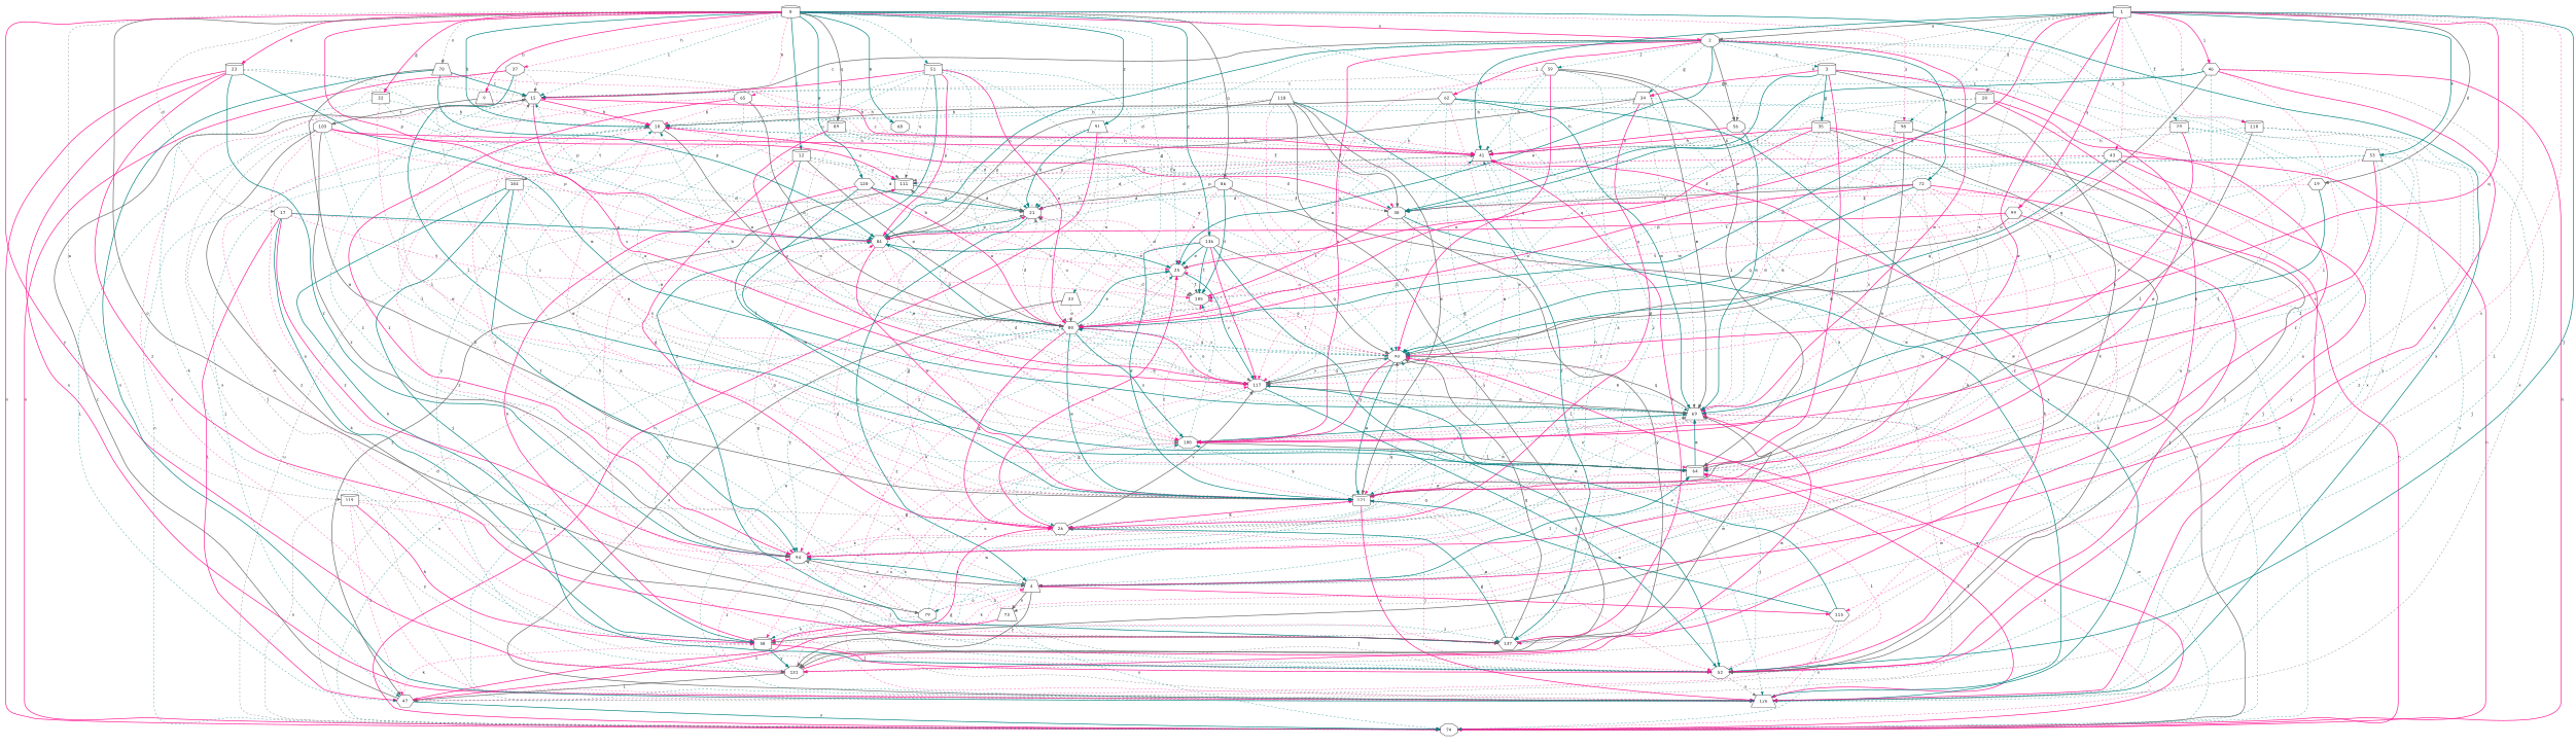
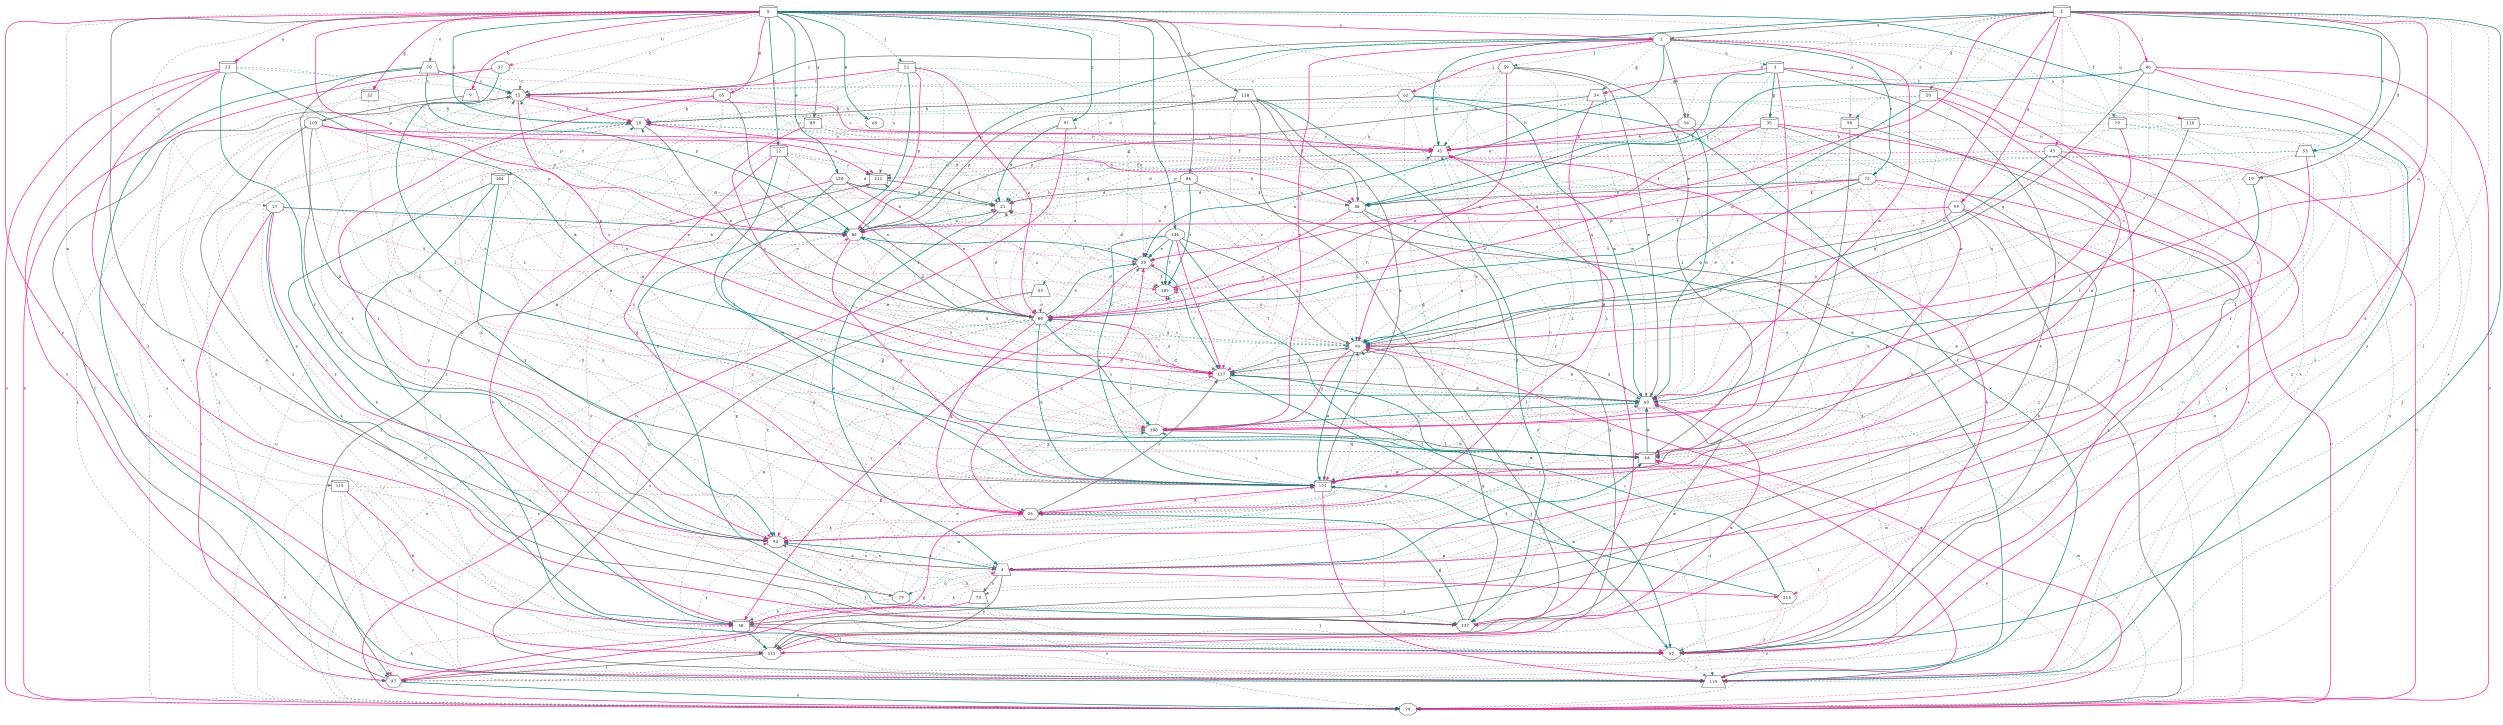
  strict digraph {
    fontname="IBM Plex Mono"
    node [fontname="IBM Plex Mono" shape=octagon]
    edge [color=teal fontname="IBM Plex Mono" style=dashed]
    0 [shape=cylinder]
    2
    9 [shape=trapezium]
    10 [shape=hexagon]
    12 [shape=cylinder]
    15 [shape=hexagon]
    17
    23 [shape=cylinder]
    32 [shape=cylinder]
    33 [shape=trapezium]
    37
    51 [shape=cylinder]
    65
    68
    70 [shape=trapezium]
    79
    84 [shape=hexagon]
    86
    89 [shape=cylinder]
    91 [shape=trapezium]
    98 [shape=cylinder]
    118 [shape=trapezium]
    119 [shape=cylinder]
    120 [shape=hexagon]
    126 [shape=trapezium]
    131
    136
    137 [shape=hexagon]
    25 [shape=hexagon]
    56
    100
    110 [shape=cylinder]
    3 [shape=cylinder]
    21
    34 [shape=trapezium]
    59 [shape=hexagon]
    62 [shape=hexagon]
    69 [shape=trapezium]
    72
    73 [shape=trapezium]
    103
    41 [shape=trapezium]
    47 [shape=hexagon]
    121 [shape=cylinder]
    30
    94
    74
    80 [shape=hexagon]
    104 [shape=cylinder]
    64 [shape=cylinder]
    4 [shape=trapezium]
    n52 [label=26 shape=hexagon]
    111 [shape=cylinder]
    117
    58 [shape=cylinder]
    105
    90
    52
    1 [shape=cylinder]
    19 [shape=hexagon]
    20 [shape=cylinder]
    29 [shape=cylinder]
    43
    46 [shape=hexagon]
    53 [shape=trapezium]
    99 [shape=hexagon]
    115 [shape=hexagon]
    35 [shape=cylinder]
    0 -> 2 [color=deeppink label=a style=bold]
    0 -> 9 [color=deeppink label=b style=bold]
    0 -> 10 [label=b style=bold]
    0 -> 12 [label=c style=bold]
    0 -> 15 [label=c]
    0 -> 17 [color=gray40 label=d]
    0 -> 23 [color=deeppink label=e style=bold]
    0 -> 32 [color=deeppink label=g style=bold]
    0 -> 33 [label=g]
    0 -> 37 [color=deeppink label=h]
    0 -> 51 [label=j]
-   0 -> 65 [color=deeppink label=m]
+   0 -> 65 [color=deeppink label=m style=bold]
    0 -> 68 [label=m style=bold]
    0 -> 70 [color=gray40 label=n]
    0 -> 79 [color=gray40 label=o style=bold]
    0 -> 84 [color=deeppink label=p style=bold]
    0 -> 86 [color=gray40 label=q style=bold]
    0 -> 89 [color=gray40 label=q style=bold]
    0 -> 91 [label=r style=bold]
    0 -> 98 [color=deeppink label=s]
+   0 -> 118 [color=gray40 label=w style=bold]
    0 -> 119 [color=gray40 label=w]
    0 -> 120 [label=w style=bold]
    0 -> 126 [label=x style=bold]
    0 -> 131 [color=deeppink label=y style=bold]
    0 -> 136 [label=z style=bold]
    0 -> 137 [label=z]
    2 -> 15 [color=gray40 label=c style=bold]
    2 -> 84 [label=p style=bold]
    2 -> 126 [color=gray40 label=x]
    2 -> 25 [label=e style=bold]
    2 -> 56 [color=gray40 label=k style=bold]
    2 -> 100 [color=deeppink label=s style=bold]
    2 -> 110 [label=u]
    2 -> 3 [label=a]
    2 -> 21 [label=d]
    2 -> 34 [label=g]
    2 -> 59 [label=l]
    2 -> 62 [color=deeppink label=l style=bold]
    2 -> 69 [color=deeppink label=m style=bold]
    2 -> 72 [label=n style=bold]
    2 -> 73 [color=gray40 label=n]
    9 -> 10 [color=deeppink label=b]
    9 -> 103 [color=gray40 label=t style=bold]
    10 -> 41 [label=h]
    10 -> 47 [label=i]
    10 -> 121 [color=deeppink label=w]
    10 -> 30 [label=f]
    10 -> 94 [color=deeppink label=r]
    10 -> 74 [label=n]
    10 -> 80 [color=gray40 label=o style=bold]
    10 -> 104 [color=gray40 label=t]
    12 -> 21 [color=gray40 label=d]
    12 -> 30 [color=gray40 label=f]
    12 -> 80 [color=gray40 label=o style=bold]
    12 -> 64 [label=l style=bold]
    12 -> 4 [color=gray40 label=a]
    12 -> n52 [color=deeppink label=g style=bold]
    12 -> 111 [label=u]
    15 -> 10 [color=deeppink label=b style=bold]
    15 -> 126 [color=deeppink label=x]
    15 -> 121 [color=gray40 label=w]
    15 -> 94 [label=r]
    15 -> 117 [color=deeppink label=v style=bold]
    17 -> 84 [label=p style=bold]
    17 -> 25 [color=deeppink label=e]
    17 -> 47 [color=deeppink label=i style=bold]
    17 -> 94 [color=deeppink label=r style=bold]
    17 -> 58 [label=k style=bold]
    17 -> 105 [color=deeppink label=t]
    23 -> 15 [color=gray40 label=c]
    23 -> 84 [label=p]
    23 -> 126 [color=deeppink label=x style=bold]
    23 -> 137 [color=deeppink label=z style=bold]
    23 -> 69 [label=m style=bold]
    23 -> 94 [label=r style=bold]
    23 -> 74 [color=deeppink label=n style=bold]
    32 -> 10 [label=b]
    32 -> 84 [label=p]
    32 -> 64 [color=deeppink label=l]
    32 -> 58 [label=k]
    33 -> 126 [color=gray40 label=x style=bold]
    33 -> 137 [color=deeppink label=z]
    33 -> 80 [color=gray40 label=o]
    33 -> 117 [color=gray40 label=v]
    37 -> 15 [color=gray40 label=c]
    37 -> 126 [color=gray40 label=x]
    37 -> 100 [color=gray40 label=s]
    37 -> 74 [color=deeppink label=n style=bold]
    37 -> 64 [label=l style=bold]
    37 -> 111 [color=gray40 label=u]
    51 -> 15 [color=deeppink label=c style=bold]
    51 -> 84 [color=deeppink label=p style=bold]
    51 -> 131 [label=y]
    51 -> 137 [label=z style=bold]
    51 -> 25 [label=e]
    51 -> 121 [label=w]
    51 -> 80 [color=deeppink label=o style=bold]
    51 -> 64 [label=l]
    51 -> 111 [color=gray40 label=u]
    51 -> 90 [label=q]
    65 -> 10 [color=deeppink label=b]
    65 -> 121 [color=gray40 label=w]
    65 -> 30 [color=deeppink label=f]
    65 -> 94 [color=deeppink label=r style=bold]
    65 -> 80 [color=gray40 label=o style=bold]
    65 -> 58 [color=deeppink label=k]
    68 -> 41 [label=h]
    68 -> 117 [color=gray40 label=v]
    70 -> 15 [label=c style=bold]
    70 -> 84 [label=p style=bold]
    70 -> 126 [label=x style=bold]
    70 -> 41 [color=deeppink label=h]
    70 -> 121 [color=gray40 label=w style=bold]
    79 -> 84 [color=gray40 label=p]
    79 -> 137 [label=z]
    79 -> 100 [label=s]
    79 -> 121 [color=deeppink label=w]
    79 -> 94 [color=gray40 label=r]
    79 -> 4 [color=deeppink label=a]
    79 -> 58 [label=k]
    84 -> 25 [label=e style=bold]
    84 -> 100 [color=deeppink label=s]
    84 -> 41 [color=gray40 label=h]
    84 -> 121 [color=deeppink label=w style=bold]
    86 -> 126 [label=x]
    86 -> 25 [color=deeppink label=e]
    86 -> 21 [color=gray40 label=d style=bold]
    86 -> 74 [color=gray40 label=n style=bold]
    86 -> 117 [color=deeppink label=v]
    86 -> 105 [label=t style=bold]
    89 -> 137 [color=deeppink label=z]
    89 -> 21 [label=d]
    89 -> 41 [color=gray40 label=h]
    89 -> 117 [color=deeppink label=v style=bold]
    89 -> 105 [color=gray40 label=t]
    91 -> 21 [label=d style=bold]
    91 -> 41 [color=deeppink label=h]
    91 -> 121 [color=gray40 label=w]
    91 -> 74 [color=deeppink label=n style=bold]
    91 -> 80 [color=gray40 label=o]
    91 -> 117 [color=gray40 label=v]
    98 -> 100 [color=deeppink label=s]
    98 -> 69 [label=m]
    98 -> 41 [color=gray40 label=h]
    98 -> 121 [color=gray40 label=w style=bold]
    98 -> 90 [label=q]
    98 -> 52 [color=gray40 label=j style=bold]
    118 -> 10 [color=gray40 label=b]
    118 -> 84 [color=gray40 label=p style=bold]
    118 -> 131 [color=gray40 label=y style=bold]
    118 -> 137 [label=z style=bold]
    118 -> 121 [color=gray40 label=w style=bold]
    118 -> 30 [color=gray40 label=f style=bold]
    118 -> 117 [color=deeppink label=v]
    119 -> 131 [color=gray40 label=y]
    119 -> 47 [color=deeppink label=i]
    119 -> 94 [color=deeppink label=r]
    119 -> 74 [color=gray40 label=n]
    119 -> n52 [color=gray40 label=g]
    119 -> 58 [color=deeppink label=k style=bold]
    120 -> 21 [label=d style=bold]
    120 -> 121 [label=w style=bold]
    120 -> 30 [color=gray40 label=f]
    120 -> 80 [color=deeppink label=o style=bold]
    120 -> 58 [color=deeppink label=k style=bold]
    126 -> 25 [label=e]
    126 -> 100 [color=gray40 label=s]
    126 -> 64 [color=deeppink label=l style=bold]
    131 -> 69 [color=deeppink label=m style=bold]
    131 -> 47 [color=gray40 label=i style=bold]
    131 -> 94 [color=deeppink label=r]
    131 -> 117 [color=deeppink label=v]
    136 -> 25 [label=e style=bold]
    136 -> 121 [label=w style=bold]
    136 -> 94 [color=deeppink label=r]
    136 -> 117 [color=deeppink label=v style=bold]
    136 -> 105 [label=t style=bold]
    136 -> 90 [color=gray40 label=q style=bold]
    136 -> 52 [label=j style=bold]
    137 -> 69 [color=gray40 label=m style=bold]
    137 -> 41 [color=deeppink label=h style=bold]
    137 -> 121 [color=gray40 label=w]
    137 -> n52 [label=g style=bold]
    137 -> 90 [color=gray40 label=q style=bold]
    25 -> 21 [color=deeppink label=d]
    25 -> 117 [label=v style=bold]
-   25 -> 58 [color=deeppink label=k]
+   25 -> 58 [color=deeppink label=k style=bold]
    25 -> 105 [color=gray40 label=t]
    56 -> 84 [label=p]
    56 -> 69 [label=m style=bold]
    56 -> 41 [color=deeppink label=h style=bold]
    56 -> 74 [label=n]
    56 -> 58 [color=deeppink label=k]
    100 -> 15 [color=gray40 label=c]
    100 -> 126 [color=deeppink label=x]
    100 -> 21 [color=gray40 label=d]
    100 -> 64 [color=gray40 label=l style=bold]
    100 -> 105 [label=t]
    110 -> 131 [color=gray40 label=y]
    110 -> 137 [label=z]
    110 -> 41 [label=h]
    110 -> 64 [color=gray40 label=l style=bold]
    3 -> 126 [label=x]
    3 -> 131 [color=deeppink label=y style=bold]
    3 -> 34 [color=deeppink label=g style=bold]
    3 -> 30 [label=f style=bold]
    3 -> 64 [color=deeppink label=l style=bold]
    3 -> 58 [color=gray40 label=k style=bold]
    3 -> 90 [label=q]
    3 -> 35 [label=g style=bold]
    21 -> 84 [label=p style=bold]
    21 -> 4 [label=a style=bold]
    21 -> n52 [color=deeppink label=g]
    21 -> 105 [color=gray40 label=t]
    34 -> 10 [label=b]
    34 -> 84 [color=gray40 label=p style=bold]
    34 -> 69 [color=gray40 label=m]
    34 -> 41 [color=gray40 label=h]
    34 -> 74 [label=n]
    34 -> 4 [label=a]
    34 -> n52 [color=deeppink label=g style=bold]
    59 -> 15 [color=gray40 label=c]
    59 -> 69 [color=gray40 label=m style=bold]
    59 -> 41 [label=h]
    59 -> 121 [label=w]
    59 -> 80 [color=deeppink label=o]
    59 -> 64 [color=gray40 label=l style=bold]
    59 -> 4 [label=a]
    59 -> 90 [color=deeppink label=q style=bold]
    62 -> 10 [color=gray40 label=b style=bold]
    62 -> 126 [label=x style=bold]
    62 -> 69 [label=m style=bold]
    62 -> 121 [color=deeppink label=w]
    62 -> 80 [label=o]
    62 -> n52 [label=g]
    69 -> 100 [label=s style=bold]
    69 -> 94 [label=r]
    69 -> 80 [label=o]
    69 -> 90 [color=gray40 label=q style=bold]
    72 -> 137 [color=deeppink label=z]
    72 -> 21 [label=d]
    72 -> 69 [label=m]
    72 -> 121 [color=gray40 label=w]
    72 -> 30 [color=gray40 label=f style=bold]
    72 -> 94 [color=deeppink label=r]
    72 -> 74 [color=deeppink label=n style=bold]
    72 -> 80 [color=deeppink label=o style=bold]
    72 -> n52 [color=gray40 label=g]
    72 -> 90 [label=q style=bold]
    73 -> 10 [label=b]
    73 -> 21 [color=deeppink label=d]
    73 -> 47 [color=deeppink label=i style=bold]
    73 -> 74 [label=n]
    73 -> 52 [color=gray40 label=j]
    103 -> 84 [color=deeppink label=p]
    103 -> 137 [color=gray40 label=z style=bold]
    103 -> 41 [color=deeppink label=h style=bold]
    103 -> 47 [label=i]
    103 -> 94 [color=gray40 label=r style=bold]
    103 -> 64 [label=l]
    103 -> 4 [color=deeppink label=a]
    103 -> 111 [color=deeppink label=u style=bold]
    103 -> 52 [color=gray40 label=j]
    41 -> 15 [color=deeppink label=c style=bold]
    41 -> 21 [label=d]
    41 -> 47 [color=gray40 label=i]
    41 -> 94 [label=r]
    41 -> 111 [color=gray40 label=u]
    47 -> 15 [color=gray40 label=c style=bold]
    47 -> 74 [label=n style=bold]
    47 -> 64 [color=deeppink label=l]
    47 -> n52 [color=deeppink label=g style=bold]
    47 -> 58 [color=deeppink label=k]
    121 -> 126 [color=deeppink label=x style=bold]
    121 -> 100 [label=s]
    121 -> 69 [label=m]
    121 -> n52 [color=deeppink label=g style=bold]
    121 -> 105 [color=deeppink label=t]
    121 -> 52 [color=deeppink label=j]
    30 -> 10 [color=deeppink label=b style=bold]
    30 -> 126 [label=x style=bold]
    30 -> 131 [color=gray40 label=y style=bold]
    30 -> 105 [color=deeppink label=t style=bold]
    30 -> 90 [label=q]
    94 -> 10 [color=gray40 label=b]
    94 -> 4 [color=gray40 label=a style=bold]
    94 -> 90 [color=gray40 label=q]
    94 -> 52 [label=j]
    74 -> 21 [color=gray40 label=d]
    74 -> 69 [label=m]
    74 -> 111 [color=gray40 label=u]
    74 -> 90 [color=deeppink label=q style=bold]
    80 -> 84 [label=p style=bold]
    80 -> 126 [label=x]
    80 -> 25 [label=e style=bold]
    80 -> 100 [label=s style=bold]
    80 -> 21 [color=gray40 label=d]
    80 -> 69 [color=gray40 label=m]
    80 -> 121 [label=w style=bold]
    80 -> 94 [label=r]
    80 -> 74 [label=n]
    80 -> n52 [color=deeppink label=g style=bold]
    80 -> 117 [color=deeppink label=v style=bold]
    80 -> 90 [label=q]
    104 -> 100 [color=deeppink label=s]
    104 -> 21 [color=gray40 label=d]
    104 -> 94 [label=r style=bold]
    104 -> 80 [color=gray40 label=o]
    104 -> 58 [label=k style=bold]
    104 -> 52 [label=j style=bold]
    64 -> 69 [label=m style=bold]
    64 -> 121 [color=deeppink label=w]
    64 -> 74 [color=deeppink label=n]
    64 -> 52 [label=j]
    4 -> 79 [label=o]
    4 -> 131 [color=gray40 label=y style=bold]
    4 -> 73 [color=gray40 label=n style=bold]
    4 -> 94 [label=r style=bold]
    4 -> 64 [label=l style=bold]
    4 -> 58 [color=deeppink label=k]
    4 -> 115 [color=deeppink label=v style=bold]
    n52 -> 84 [color=deeppink label=p]
    n52 -> 25 [color=deeppink label=e style=bold]
    n52 -> 69 [color=gray40 label=m]
    n52 -> 41 [label=h]
    n52 -> 94 [color=deeppink label=r]
    n52 -> 117 [color=gray40 label=v style=bold]
    n52 -> 52 [color=deeppink label=j]
    111 -> 21 [color=gray40 label=d style=bold]
    111 -> 47 [color=gray40 label=i style=bold]
    117 -> 69 [color=gray40 label=m style=bold]
    117 -> 41 [label=h]
    117 -> 80 [label=o]
    117 -> n52 [label=g]
    117 -> 90 [label=q]
    117 -> 52 [label=j style=bold]
    58 -> 131 [label=y style=bold]
    58 -> 90 [label=q]
    58 -> 52 [color=deeppink label=j style=bold]
    105 -> 10 [color=deeppink label=b]
    105 -> 80 [color=gray40 label=o]
    90 -> 10 [label=b]
    90 -> 15 [label=c]
    90 -> 25 [color=deeppink label=e]
    90 -> 100 [color=deeppink label=s style=bold]
    90 -> 21 [color=gray40 label=d]
    90 -> 69 [label=m]
    90 -> 121 [label=w style=bold]
    90 -> 64 [color=deeppink label=l]
    90 -> 111 [color=gray40 label=u]
    90 -> 117 [color=gray40 label=v style=bold]
    90 -> 105 [color=deeppink label=t]
    52 -> 84 [label=p]
    52 -> 126 [color=gray40 label=x]
    52 -> 69 [color=deeppink label=m]
    52 -> 41 [color=deeppink label=h style=bold]
    52 -> 111 [color=deeppink label=u]
    1 -> 2 [color=gray40 label=a style=bold]
    1 -> 98 [label=s]
    1 -> 25 [color=deeppink label=e style=bold]
    1 -> 56 [color=gray40 label=k]
    1 -> 100 [color=gray40 label=s]
    1 -> 110 [color=deeppink label=u]
    1 -> 41 [label=h style=bold]
    1 -> 47 [color=gray40 label=i]
    1 -> 121 [color=deeppink label=w style=bold]
    1 -> 90 [color=deeppink label=q style=bold]
    1 -> 52 [label=j style=bold]
    1 -> 19 [color=gray40 label=d style=bold]
    1 -> 20 [color=gray40 label=d]
    1 -> 29 [label=f]
    1 -> 43 [color=deeppink label=i]
    1 -> 46 [color=deeppink label=i style=bold]
    1 -> 53 [label=k style=bold]
    1 -> 99 [color=deeppink label=s style=bold]
    1 -> 115 [color=deeppink label=v]
    19 -> 69 [label=m style=bold]
    19 -> 30 [color=deeppink label=f]
    20 -> 10 [label=b]
    20 -> 25 [color=gray40 label=e]
    20 -> 121 [color=deeppink label=w style=bold]
    20 -> 94 [color=deeppink label=r style=bold]
    20 -> 80 [label=o style=bold]
    29 -> 100 [color=deeppink label=s style=bold]
    29 -> 41 [color=gray40 label=h]
    29 -> 80 [color=deeppink label=o]
    29 -> 64 [label=l]
    29 -> 4 [label=a]
    43 -> 21 [color=deeppink label=d]
    43 -> 74 [color=deeppink label=n style=bold]
    43 -> 4 [color=gray40 label=a]
    43 -> 111 [color=deeppink label=u]
    43 -> 105 [label=t]
    43 -> 90 [label=q style=bold]
    43 -> 52 [color=deeppink label=j style=bold]
    46 -> 15 [label=c]
    46 -> 126 [color=gray40 label=x]
    46 -> 30 [label=f style=bold]
    46 -> 74 [color=deeppink label=n style=bold]
    46 -> 64 [color=deeppink label=l]
    46 -> 4 [color=deeppink label=a style=bold]
    46 -> 117 [label=v]
    46 -> 90 [color=gray40 label=q style=bold]
    53 -> 126 [label=x]
    53 -> 100 [color=deeppink label=s style=bold]
    53 -> 30 [label=f]
    53 -> 64 [label=l]
    53 -> 111 [label=u]
    53 -> 117 [color=deeppink label=v]
    53 -> 90 [label=q]
    53 -> 52 [label=j]
    99 -> 84 [color=deeppink label=p style=bold]
    99 -> 121 [color=gray40 label=w]
    99 -> 117 [color=gray40 label=v style=bold]
-   99 -> 58 [color=gray40 label=k]
+   99 -> 58 [color=gray40 label=k style=bold]
    99 -> 105 [color=deeppink label=t]
    99 -> 52 [color=deeppink label=j style=bold]
    115 -> 126 [color=deeppink label=x]
    115 -> 121 [label=w style=bold]
    115 -> 74 [label=n]
    115 -> 117 [label=v style=bold]
    35 -> 126 [color=deeppink label=x style=bold]
    35 -> 69 [color=deeppink label=m]
    35 -> 41 [color=deeppink label=h style=bold]
    35 -> 80 [color=deeppink label=o style=bold]
    35 -> 4 [color=gray40 label=a]
    35 -> 52 [color=gray40 label=j style=bold]
  }
